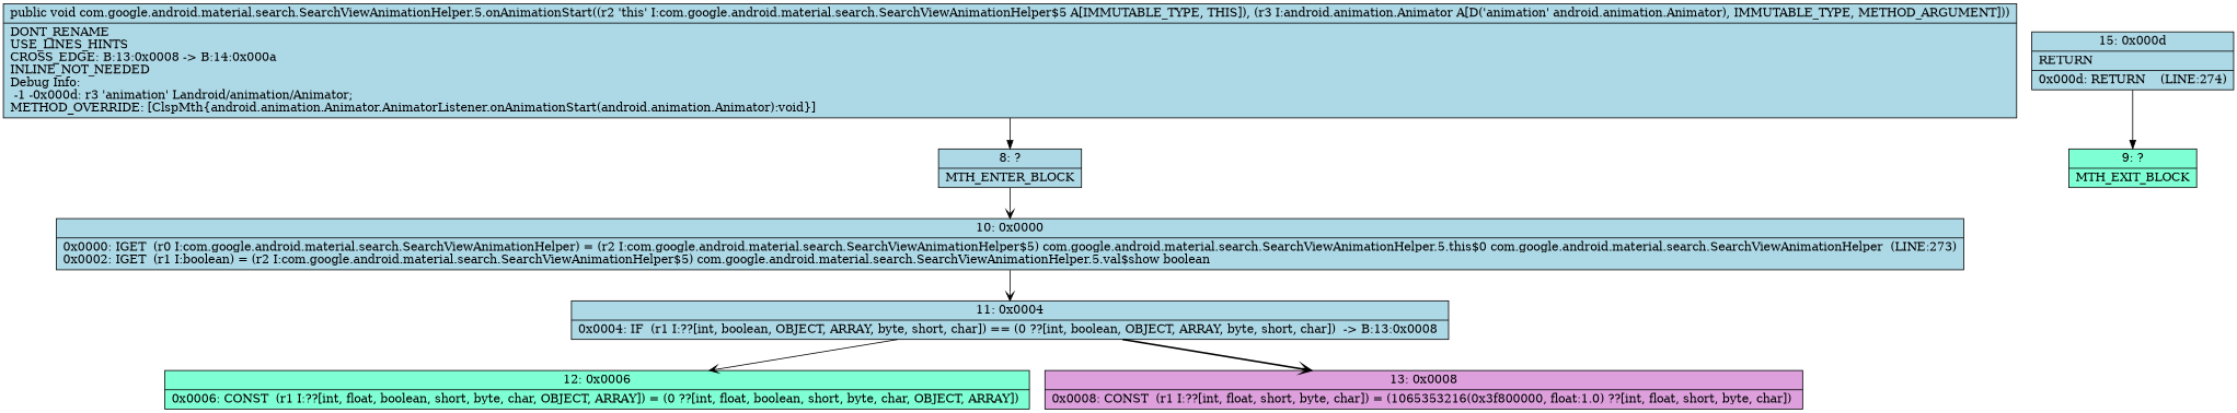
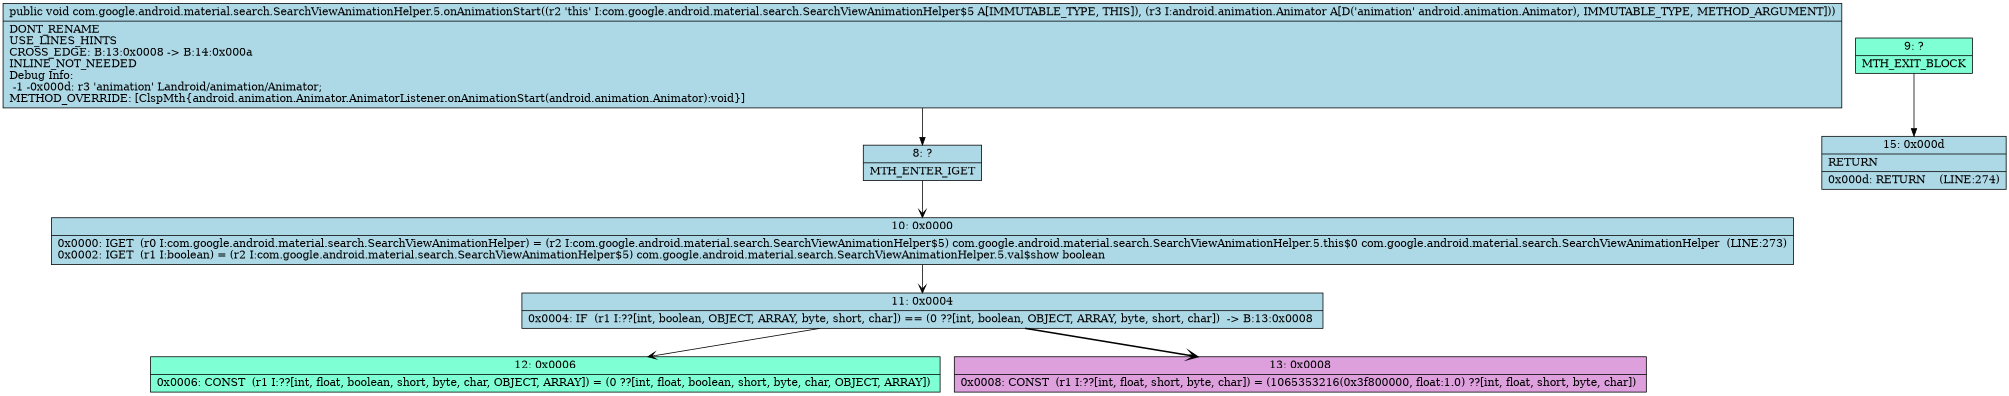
  digraph {
    node [fillcolor=lightblue shape=record style=filled]
    edge [arrowhead=vee style=solid]
-   n1 [label="{8\:\ ?|MTH_ENTER_BLOCK\l}"]
+   n1 [label="{8\:\ ?|MTH_ENTER_IGET\l}"]
    n2 [label="{10\:\ 0x0000|0x0000: IGET  (r0 I:com.google.android.material.search.SearchViewAnimationHelper) = (r2 I:com.google.android.material.search.SearchViewAnimationHelper$5) com.google.android.material.search.SearchViewAnimationHelper.5.this$0 com.google.android.material.search.SearchViewAnimationHelper  (LINE:273)\l0x0002: IGET  (r1 I:boolean) = (r2 I:com.google.android.material.search.SearchViewAnimationHelper$5) com.google.android.material.search.SearchViewAnimationHelper.5.val$show boolean \l}"]
    n3 [label="{11\:\ 0x0004|0x0004: IF  (r1 I:??[int, boolean, OBJECT, ARRAY, byte, short, char]) == (0 ??[int, boolean, OBJECT, ARRAY, byte, short, char])  \-\> B:13:0x0008 \l}"]
    n4 [fillcolor=aquamarine label="{12\:\ 0x0006|0x0006: CONST  (r1 I:??[int, float, boolean, short, byte, char, OBJECT, ARRAY]) = (0 ??[int, float, boolean, short, byte, char, OBJECT, ARRAY]) \l}"]
    n5 [fillcolor=plum label="{13\:\ 0x0008|0x0008: CONST  (r1 I:??[int, float, short, byte, char]) = (1065353216(0x3f800000, float:1.0) ??[int, float, short, byte, char]) \l}"]
    n6 [label="{15\:\ 0x000d|RETURN\l|0x000d: RETURN    (LINE:274)\l}"]
    n7 [fillcolor=aquamarine label="{9\:\ ?|MTH_EXIT_BLOCK\l}"]
    n8 [label="{public void com.google.android.material.search.SearchViewAnimationHelper.5.onAnimationStart((r2 'this' I:com.google.android.material.search.SearchViewAnimationHelper$5 A[IMMUTABLE_TYPE, THIS]), (r3 I:android.animation.Animator A[D('animation' android.animation.Animator), IMMUTABLE_TYPE, METHOD_ARGUMENT]))  | DONT_RENAME\lUSE_LINES_HINTS\lCROSS_EDGE: B:13:0x0008 \-\> B:14:0x000a\lINLINE_NOT_NEEDED\lDebug Info:\l  \-1 \-0x000d: r3 'animation' Landroid\/animation\/Animator;\lMETHOD_OVERRIDE: [ClspMth\{android.animation.Animator.AnimatorListener.onAnimationStart(android.animation.Animator):void\}]\l}"]
    n1 -> n2
    n2 -> n3
    n3 -> n4
    n3 -> n5 [style=bold]
-   n6 -> n7 [arrowhead=normal]
+   n7 -> n6 [arrowhead=normal]
    n8 -> n1 [arrowhead=normal]
  }
